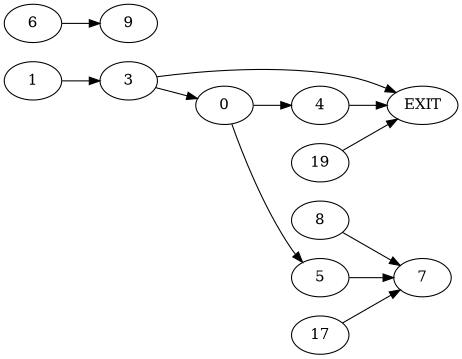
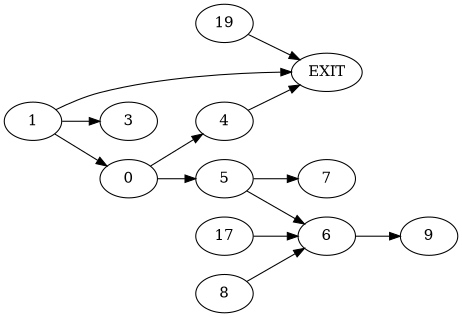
  digraph {
    rankdir=LR
    n1 [label=0]
    1
    3
    n4 [label=17]
    6
    n6 [label=19]
    n7 [label=EXIT]
    4
    5
    7
    9
    8
    n1 -> 4
    n1 -> 5
-   3 -> n1
+   1 -> n1
    1 -> 3
-   3 -> n7
-   n4 -> 7
+   1 -> n7
+   n4 -> 6
    6 -> 9
    n6 -> n7
    4 -> n7
+   5 -> 6
    5 -> 7
-   8 -> 7
+   8 -> 6
  }
